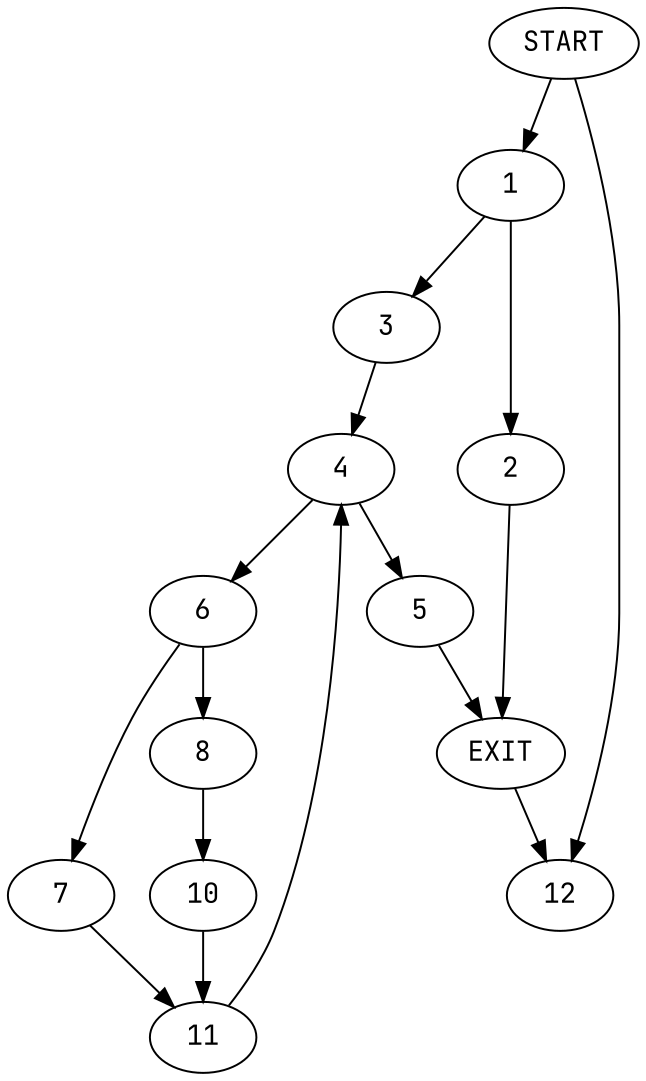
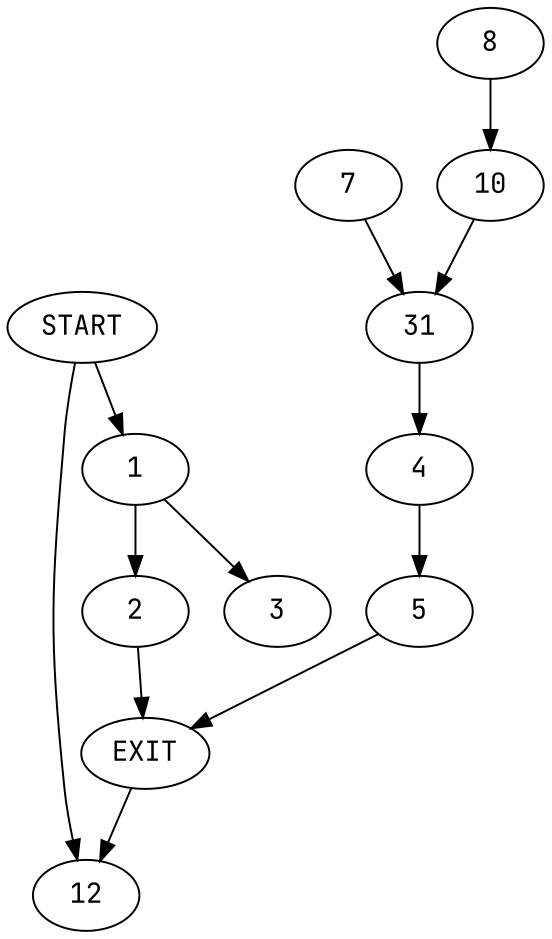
  digraph {
    fontname="JetBrains Mono"
    node [fontname="JetBrains Mono"]
    edge [fontname="JetBrains Mono"]
    n1 [label=START]
    1
    12
    2
    3
    n6 [label=EXIT]
    4
    5
-   6
    7
    8
-   11
+   11 [label=31]
    10
    n1 -> 1
    n1 -> 12
    1 -> 2
    1 -> 3
    2 -> n6
-   3 -> 4
    n6 -> 12
    4 -> 5
-   4 -> 6
    5 -> n6
-   6 -> 7
-   6 -> 8
    7 -> 11
    8 -> 10
    11 -> 4
    10 -> 11
  }
